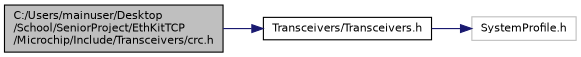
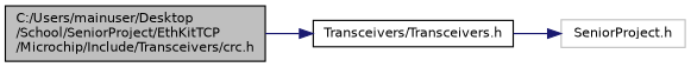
  digraph {
    rankdir=LR
    node [color=black fillcolor=white fontname=Helvetica fontsize=10 shape=record style=filled]
    edge [color=midnightblue fontname=Helvetica fontsize=10 labelfontname=Helvetica labelfontsize=10 style=solid]
    n1 [fillcolor=grey75 fontcolor=black height=0.2 label="C:/Users/mainuser/Desktop\l/School/SeniorProject/EthKitTCP\l/Microchip/Include/Transceivers/crc.h" width=0.4]
    n2 [height=0.2 label="Transceivers/Transceivers.h" width=0.4]
-   n3 [color=grey75 height=0.2 label="SystemProfile.h" width=0.4]
+   n3 [color=grey75 height=0.2 label="SeniorProject.h" width=0.4]
    n1 -> n2
    n2 -> n3
  }
